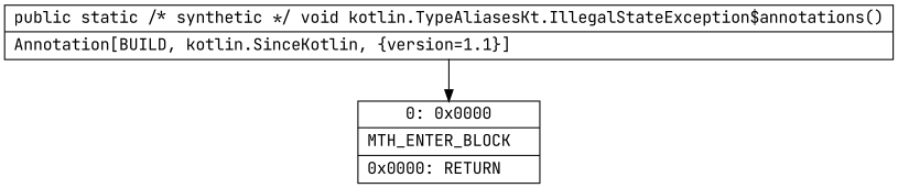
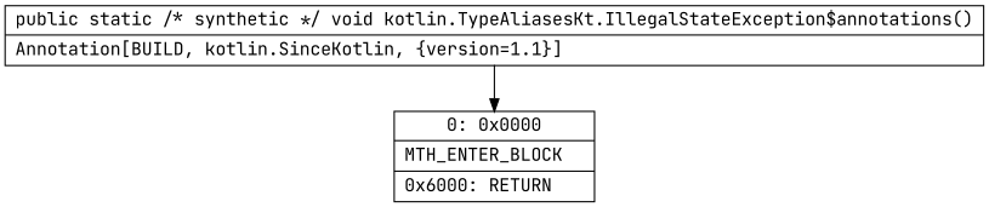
  digraph {
    fontname="JetBrains Mono"
    node [shape=record fontname="JetBrains Mono"]
-   n1 [label="{0\:\ 0x0000|MTH_ENTER_BLOCK\l|0x0000: RETURN   \l}"]
+   n1 [label="{0\:\ 0x0000|MTH_ENTER_BLOCK\l|0x6000: RETURN   \l}"]
    n2 [label="{public static \/* synthetic *\/ void kotlin.TypeAliasesKt.IllegalStateException$annotations()  | Annotation[BUILD, kotlin.SinceKotlin, \{version=1.1\}]\l}"]
    n2 -> n1 [fontname="JetBrains Mono"]
  }
